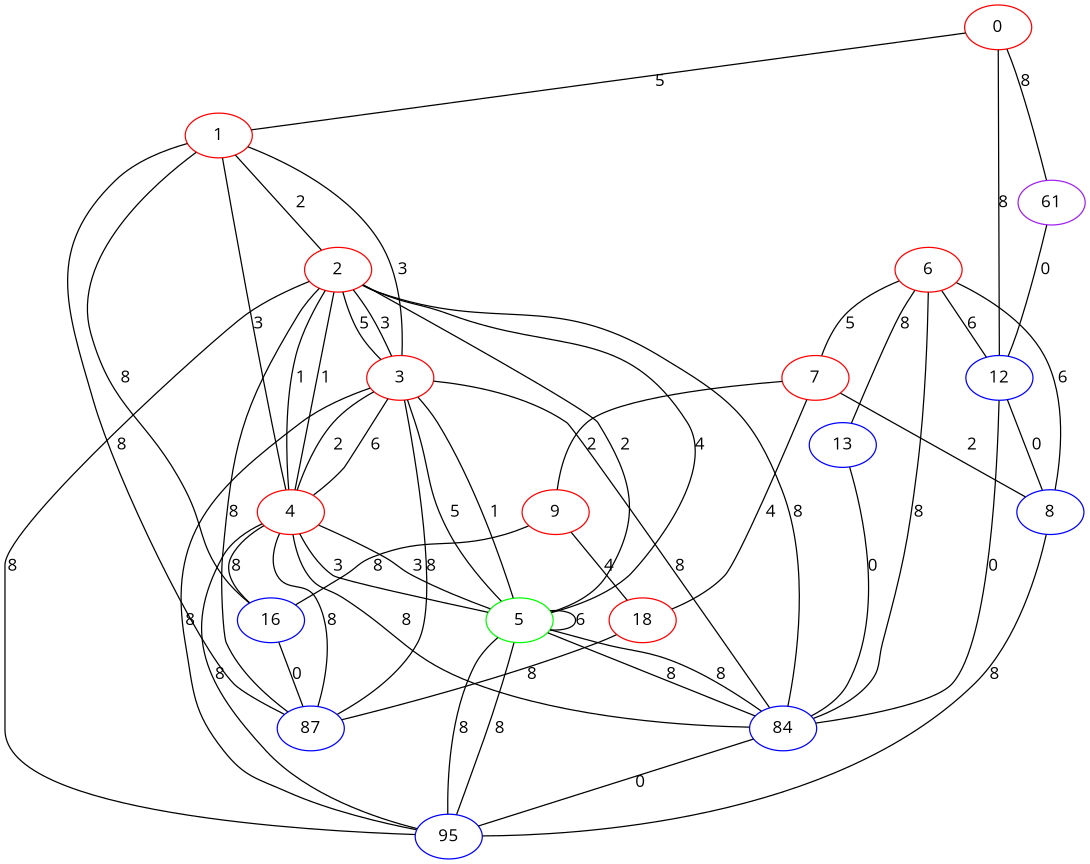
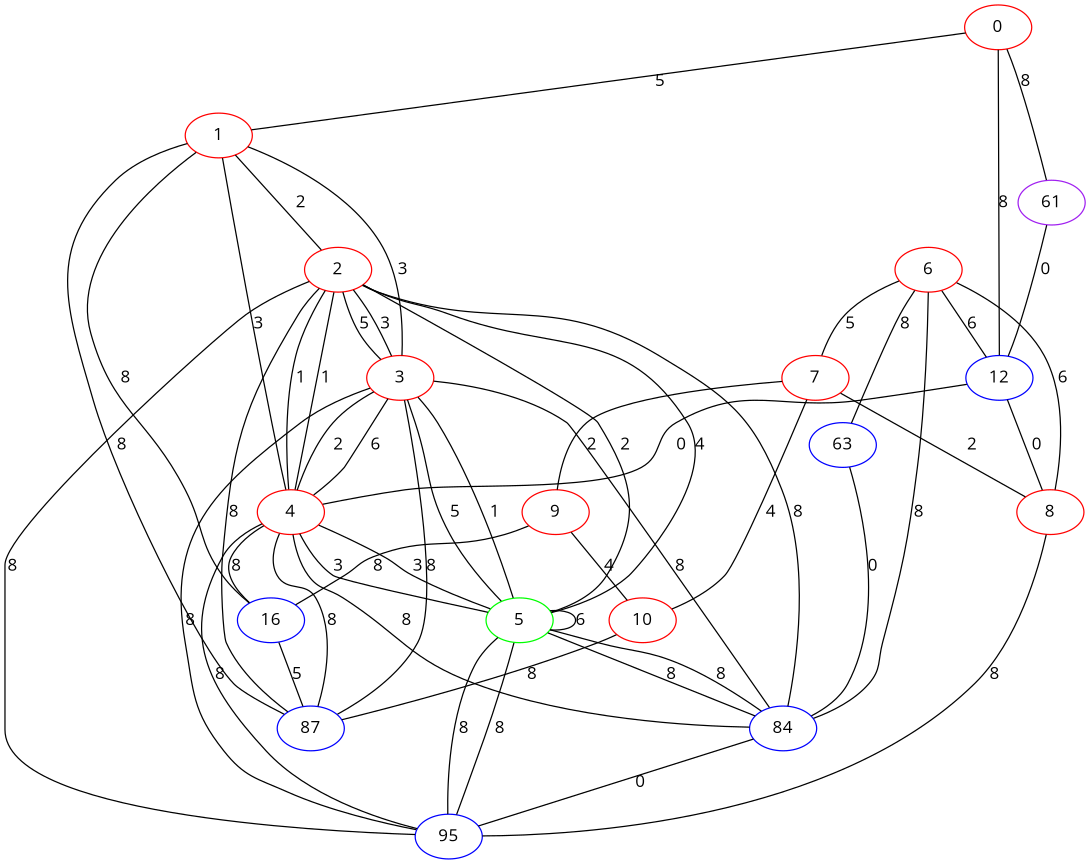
  graph {
    fontname="Open Sans"
    node [color=red fontname="Open Sans" weight=1]
    edge [fontname="Open Sans"]
    0
    1
    n3 [color=purple label=61 weight=4]
    12 [color=blue weight=3]
    2
    3
    4
    16 [color=blue weight=3]
    n9 [color=blue label=87 weight=3]
    n10 [color=blue label=84 weight=3]
-   8 [color=blue]
+   8
    5 [color=green weight=2]
    n13 [color=blue label=95 weight=3]
    6
    7
-   13 [color=blue weight=3]
+   13 [color=blue weight=3 label=63]
    9
-   10 [label=18]
+   10
    0 -- 1 [label=5]
    0 -- n3 [label=8]
    0 -- 12 [label=8]
    1 -- 2 [label=2]
    1 -- 3 [label=3]
    1 -- 4 [label=3]
    1 -- 16 [label=8]
    1 -- n9 [label=8]
    n3 -- 12 [label=0]
-   12 -- n10 [label=0]
+   12 -- 4 [label=0]
    12 -- 8 [label=0]
    2 -- 3 [label=3]
    2 -- 3 [label=5]
    2 -- 4 [label=1]
    2 -- 4 [label=1]
    2 -- n9 [label=8]
    2 -- n10 [label=8]
    2 -- 5 [label=2]
    2 -- 5 [label=4]
    2 -- n13 [label=8]
    3 -- 4 [label=2]
    3 -- 4 [label=6]
    3 -- n9 [label=8]
    3 -- n10 [label=8]
    3 -- 5 [label=5]
    3 -- 5 [label=1]
    3 -- n13 [label=8]
    4 -- 16 [label=8]
    4 -- n9 [label=8]
    4 -- n10 [label=8]
    4 -- 5 [label=3]
    4 -- 5 [label=3]
    4 -- n13 [label=8]
-   16 -- n9 [label=0]
+   16 -- n9 [label=5]
    n10 -- n13 [label=0]
    8 -- n13 [label=8]
    5 -- n10 [label=8]
    5 -- n10 [label=8]
    5 -- 5 [label=6]
    5 -- n13 [label=8]
    5 -- n13 [label=8]
    6 -- 12 [label=6]
    6 -- n10 [label=8]
    6 -- 8 [label=6]
    6 -- 7 [label=5]
    6 -- 13 [label=8]
    7 -- 8 [label=2]
    7 -- 9 [label=2]
    7 -- 10 [label=4]
    13 -- n10 [label=0]
    9 -- 16 [label=8]
    9 -- 10 [label=4]
    10 -- n9 [label=8]
  }
